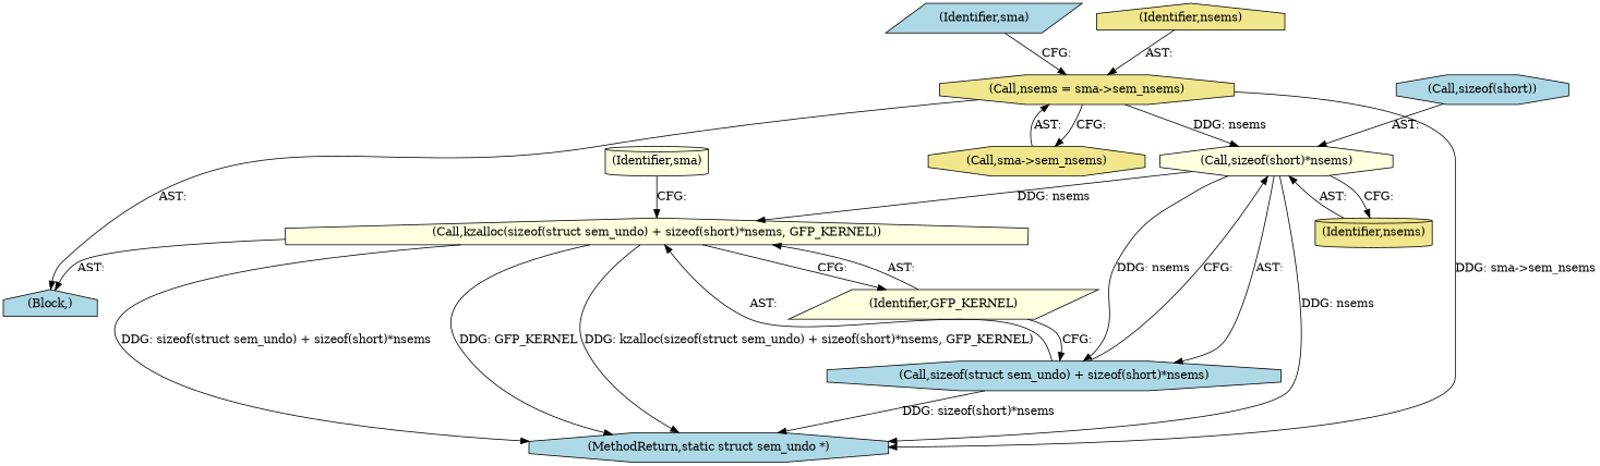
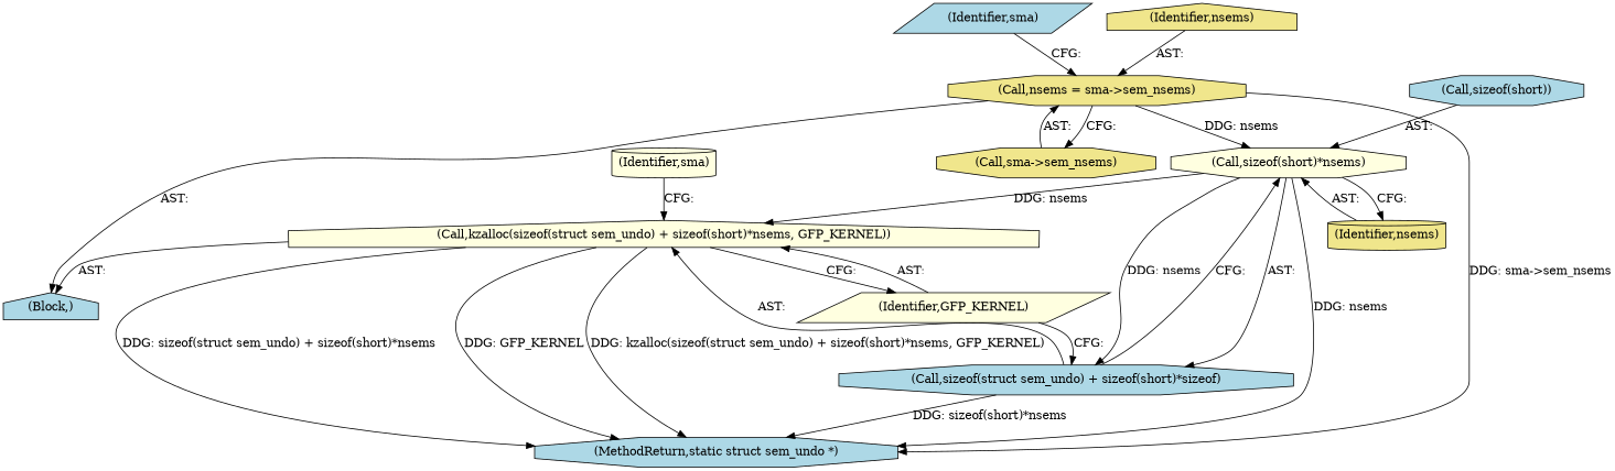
  digraph {
    node [fillcolor=lightblue shape=octagon style=filled]
    n1 [fillcolor=lightyellow label="(Call,sizeof(short)*nsems)"]
    n2 [fillcolor=lightyellow label="(Call,kzalloc(sizeof(struct sem_undo) + sizeof(short)*nsems, GFP_KERNEL))" shape=house]
-   n3 [label="(Call,sizeof(struct sem_undo) + sizeof(short)*nsems)"]
+   n3 [label="(Call,sizeof(struct sem_undo) + sizeof(short)*sizeof)"]
    n4 [label="(MethodReturn,static struct sem_undo *)"]
    n5 [fillcolor=khaki label="(Identifier,nsems)" shape=cylinder]
    n6 [label="(Block,)" shape=house]
    n7 [fillcolor=lightyellow label="(Identifier,GFP_KERNEL)" shape=parallelogram]
    n8 [fillcolor=khaki label="(Call,nsems = sma->sem_nsems)"]
    n9 [fillcolor=khaki label="(Call,sma->sem_nsems)"]
    n10 [label="(Call,sizeof(short))"]
    n11 [label="(Identifier,sma)" shape=parallelogram]
    n12 [fillcolor=lightyellow label="(Identifier,sma)" shape=cylinder]
    n13 [fillcolor=khaki label="(Identifier,nsems)" shape=house]
    n1 -> n2 [label="DDG: nsems"]
    n1 -> n3 [label="AST: "]
    n1 -> n3 [label="DDG: nsems"]
    n1 -> n4 [label="DDG: nsems"]
    n1 -> n5 [label="CFG: "]
    n2 -> n4 [label="DDG: sizeof(struct sem_undo) + sizeof(short)*nsems"]
    n2 -> n4 [label="DDG: kzalloc(sizeof(struct sem_undo) + sizeof(short)*nsems, GFP_KERNEL)"]
    n2 -> n4 [label="DDG: GFP_KERNEL"]
    n2 -> n6 [label="AST: "]
    n2 -> n7 [label="CFG: "]
    n3 -> n1 [label="CFG: "]
    n3 -> n2 [label="AST: "]
    n3 -> n4 [label="DDG: sizeof(short)*nsems"]
    n5 -> n1 [label="AST: "]
    n7 -> n2 [label="AST: "]
    n7 -> n3 [label="CFG: "]
    n8 -> n1 [label="DDG: nsems"]
    n8 -> n4 [label="DDG: sma->sem_nsems"]
    n8 -> n6 [label="AST: "]
    n8 -> n9 [label="CFG: "]
    n9 -> n8 [label="AST: "]
    n10 -> n1 [label="AST: "]
    n11 -> n8 [label="CFG: "]
    n12 -> n2 [label="CFG: "]
    n13 -> n8 [label="AST: "]
  }
